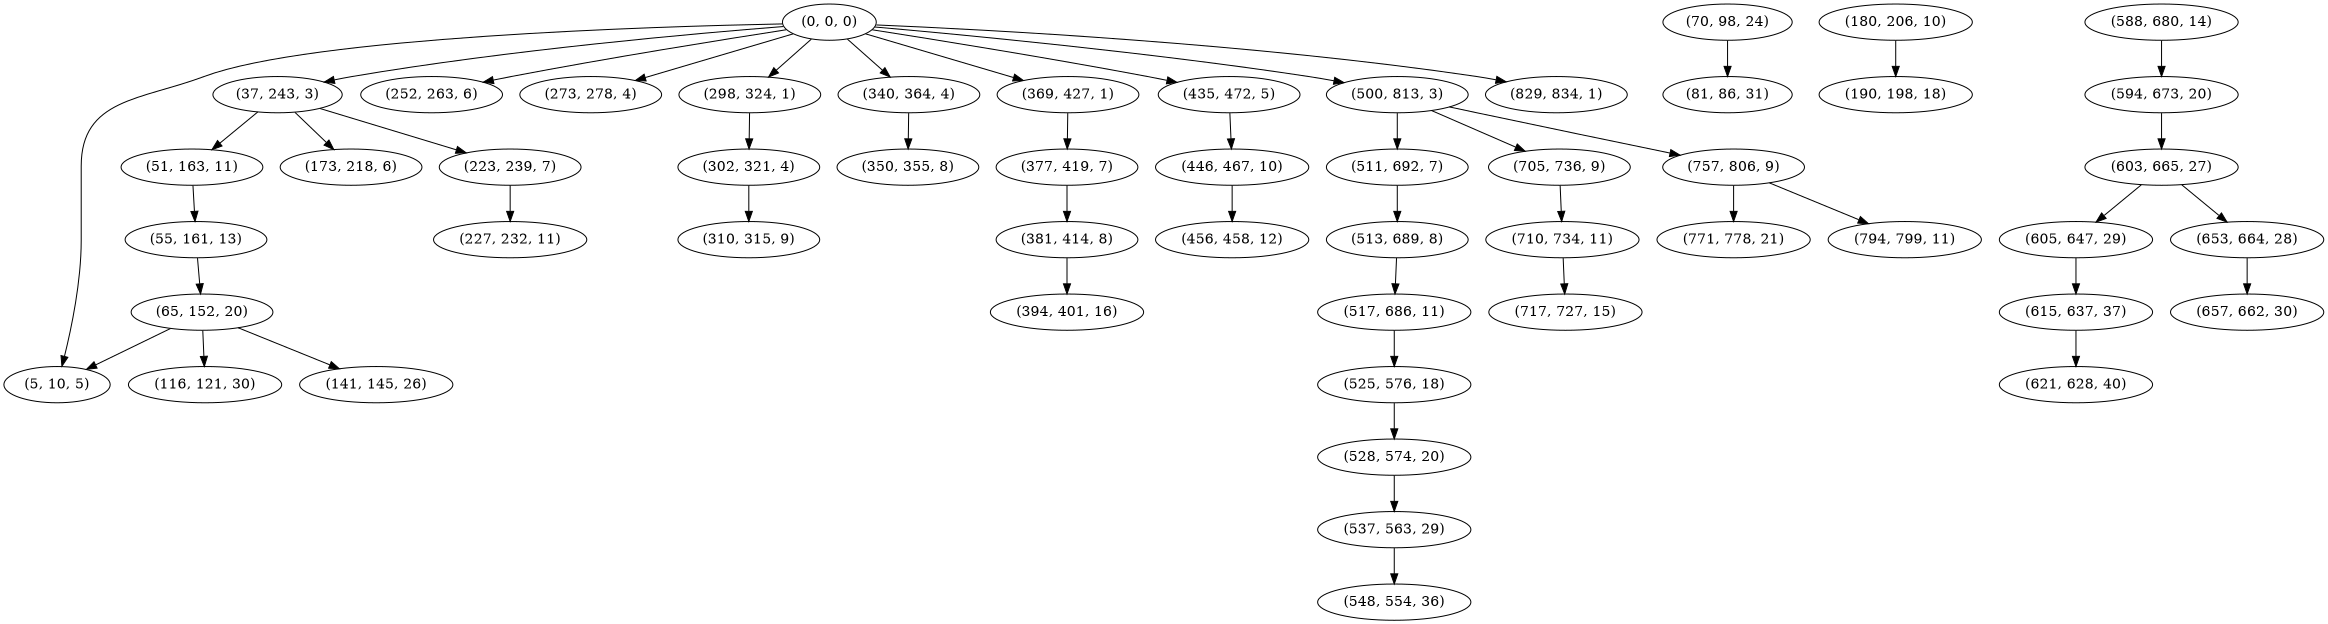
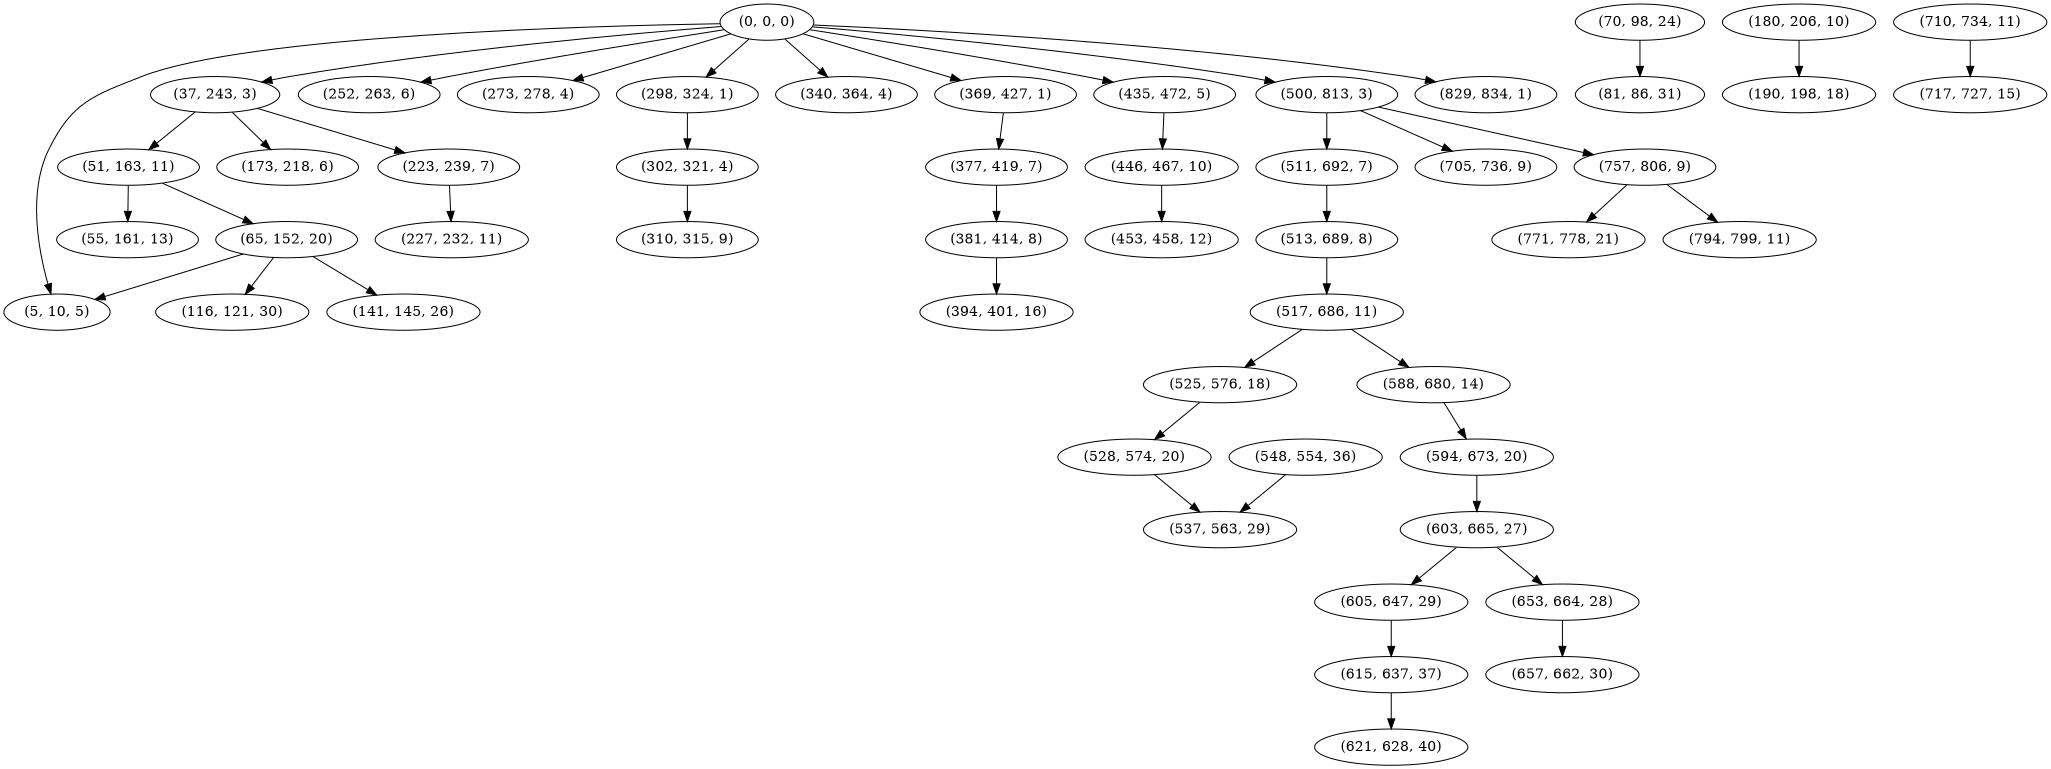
  digraph {
    "(0, 0, 0)"
    "(5, 10, 5)"
    "(37, 243, 3)"
    "(252, 263, 6)"
    "(273, 278, 4)"
    "(298, 324, 1)"
    "(340, 364, 4)"
    "(369, 427, 1)"
    "(435, 472, 5)"
    "(500, 813, 3)"
    "(829, 834, 1)"
    "(51, 163, 11)"
    n13 [label="(173, 218, 6)"]
    "(223, 239, 7)"
    "(302, 321, 4)"
-   "(350, 355, 8)"
    "(377, 419, 7)"
    "(446, 467, 10)"
    "(511, 692, 7)"
    "(705, 736, 9)"
    "(757, 806, 9)"
    "(55, 161, 13)"
    "(227, 232, 11)"
    "(65, 152, 20)"
    "(116, 121, 30)"
    "(141, 145, 26)"
    "(70, 98, 24)"
    "(81, 86, 31)"
    "(180, 206, 10)"
    "(190, 198, 18)"
    "(310, 315, 9)"
    "(381, 414, 8)"
    "(394, 401, 16)"
-   "(453, 458, 12)" [label="(456, 458, 12)"]
+   "(453, 458, 12)"
    "(513, 689, 8)"
    "(710, 734, 11)"
    "(771, 778, 21)"
    "(794, 799, 11)"
    "(517, 686, 11)"
    "(525, 576, 18)"
    "(588, 680, 14)"
    "(528, 574, 20)"
    "(594, 673, 20)"
    "(537, 563, 29)"
    "(548, 554, 36)"
    "(603, 665, 27)"
    "(605, 647, 29)"
    "(653, 664, 28)"
    "(615, 637, 37)"
    "(657, 662, 30)"
    "(621, 628, 40)"
    "(717, 727, 15)"
    "(0, 0, 0)" -> "(5, 10, 5)"
    "(0, 0, 0)" -> "(37, 243, 3)"
    "(0, 0, 0)" -> "(252, 263, 6)"
    "(0, 0, 0)" -> "(273, 278, 4)"
    "(0, 0, 0)" -> "(298, 324, 1)"
    "(0, 0, 0)" -> "(340, 364, 4)"
    "(0, 0, 0)" -> "(369, 427, 1)"
    "(0, 0, 0)" -> "(435, 472, 5)"
    "(0, 0, 0)" -> "(500, 813, 3)"
    "(0, 0, 0)" -> "(829, 834, 1)"
    "(37, 243, 3)" -> "(51, 163, 11)"
    "(37, 243, 3)" -> n13
    "(37, 243, 3)" -> "(223, 239, 7)"
    "(298, 324, 1)" -> "(302, 321, 4)"
-   "(340, 364, 4)" -> "(350, 355, 8)"
    "(369, 427, 1)" -> "(377, 419, 7)"
    "(435, 472, 5)" -> "(446, 467, 10)"
    "(500, 813, 3)" -> "(511, 692, 7)"
    "(500, 813, 3)" -> "(705, 736, 9)"
    "(500, 813, 3)" -> "(757, 806, 9)"
    "(51, 163, 11)" -> "(55, 161, 13)"
    "(223, 239, 7)" -> "(227, 232, 11)"
    "(302, 321, 4)" -> "(310, 315, 9)"
    "(377, 419, 7)" -> "(381, 414, 8)"
    "(446, 467, 10)" -> "(453, 458, 12)"
    "(511, 692, 7)" -> "(513, 689, 8)"
-   "(705, 736, 9)" -> "(710, 734, 11)"
    "(757, 806, 9)" -> "(771, 778, 21)"
    "(757, 806, 9)" -> "(794, 799, 11)"
-   "(55, 161, 13)" -> "(65, 152, 20)"
+   "(51, 163, 11)" -> "(65, 152, 20)"
    "(65, 152, 20)" -> "(5, 10, 5)"
    "(65, 152, 20)" -> "(116, 121, 30)"
    "(65, 152, 20)" -> "(141, 145, 26)"
    "(70, 98, 24)" -> "(81, 86, 31)"
    "(180, 206, 10)" -> "(190, 198, 18)"
    "(381, 414, 8)" -> "(394, 401, 16)"
    "(513, 689, 8)" -> "(517, 686, 11)"
    "(710, 734, 11)" -> "(717, 727, 15)"
    "(517, 686, 11)" -> "(525, 576, 18)"
+   "(517, 686, 11)" -> "(588, 680, 14)"
    "(525, 576, 18)" -> "(528, 574, 20)"
    "(588, 680, 14)" -> "(594, 673, 20)"
    "(528, 574, 20)" -> "(537, 563, 29)"
    "(594, 673, 20)" -> "(603, 665, 27)"
-   "(537, 563, 29)" -> "(548, 554, 36)"
+   "(548, 554, 36)" -> "(537, 563, 29)"
    "(603, 665, 27)" -> "(605, 647, 29)"
    "(603, 665, 27)" -> "(653, 664, 28)"
    "(605, 647, 29)" -> "(615, 637, 37)"
    "(653, 664, 28)" -> "(657, 662, 30)"
    "(615, 637, 37)" -> "(621, 628, 40)"
  }
